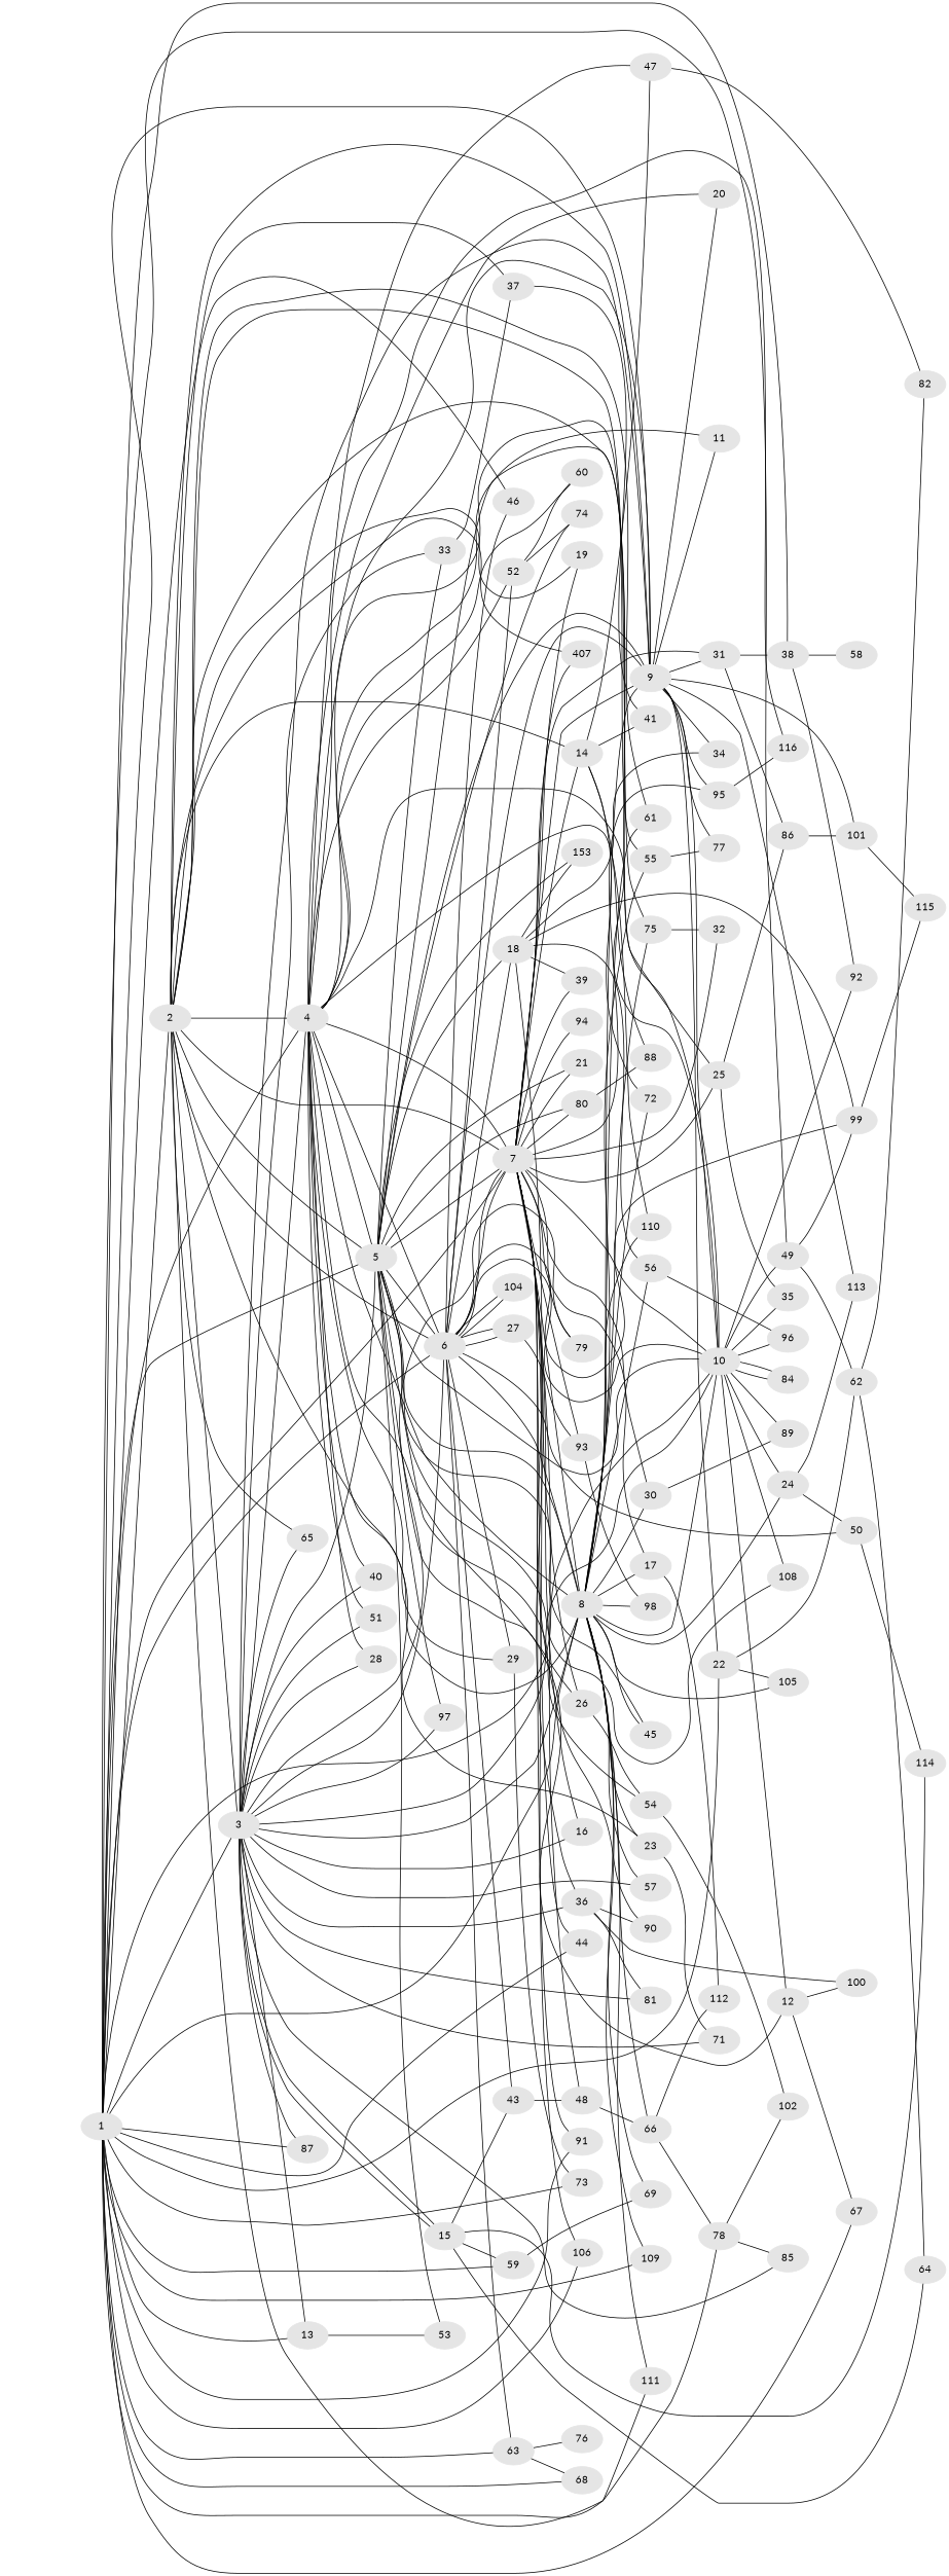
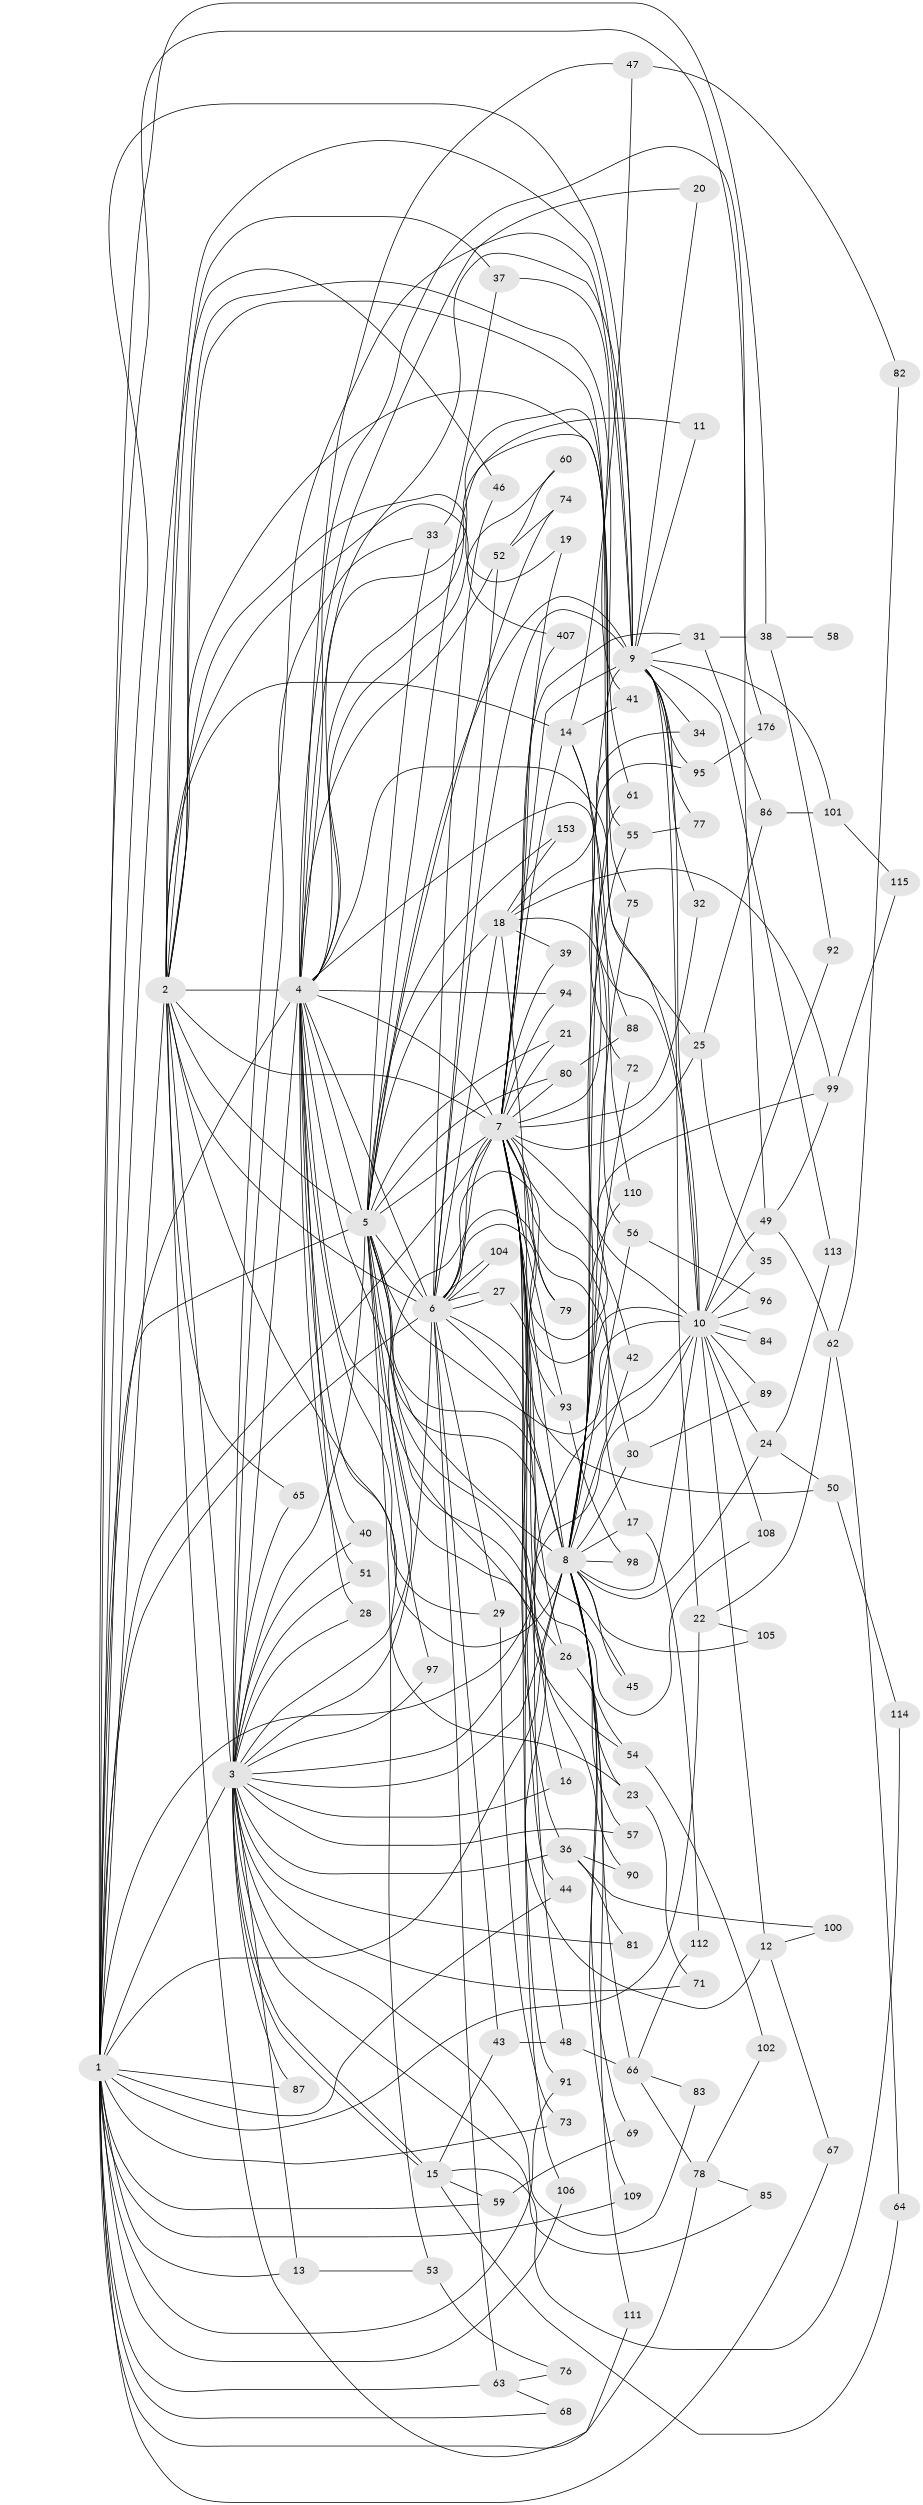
  graph {
    fontname=Lato
    rankdir=LR
    node [color=gray90 fontname=Lato style=filled]
    edge [fontname=Lato]
    1
    2
    3
    4
    5
    6
    7
    8
    9
    10
    13
    22
    38
    44
    46
    49
    59
    63
    67
    68
    73
    87
    91
    106
    109
    111
    14
    19
    37
    61
    65
    75
    78
    n34 [label=407]
    15
    16
    28
    33
    36
    40
    51
    57
    71
    81
+   83
    85
    97
    20
    23
    25
    26
    29
    47
    52
    55
    60
    94
    110
-   116
+   116 [label=176]
    11
    12
    18
    21
    45
    53
    54
    74
    80
    n69 [label=153]
    108
    27
    43
    50
    79
    99
    104
    17
    30
    31
    32
    39
+   42
    48
    90
    93
    95
    24
    56
    66
    69
    72
    98
    105
    34
    77
    101
    113
    35
    84
    89
    92
    96
    62
    58
    76
    41
    88
    102
    64
    114
    100
    86
    82
    115
    112
    1 -- 2
    1 -- 3
    1 -- 4
    1 -- 5
    1 -- 6
    1 -- 7
    1 -- 8
    1 -- 9
    1 -- 10
    1 -- 13
    1 -- 22
    1 -- 38
    1 -- 44
    1 -- 46
    1 -- 49
    1 -- 59
    1 -- 63
    1 -- 67
    1 -- 68
    1 -- 73
    1 -- 87
    1 -- 91
    1 -- 106
    1 -- 109
    1 -- 111
    2 -- 3
    2 -- 4
    2 -- 5
    2 -- 6
    2 -- 7
    2 -- 8
    2 -- 9
    2 -- 10
    2 -- 14
    2 -- 19
    2 -- 37
    2 -- 61
    2 -- 65
    2 -- 75
    2 -- 78
    2 -- n34
    3 -- 4
    3 -- 5
    3 -- 6
    3 -- 7
    3 -- 8
    3 -- 9
    3 -- 10
    3 -- 13
    3 -- 87
    3 -- 65
    3 -- 15
    3 -- 15
    3 -- 16
    3 -- 28
    3 -- 33
    3 -- 36
    3 -- 40
    3 -- 51
    3 -- 57
    3 -- 71
    3 -- 81
+   3 -- 83
    3 -- 85
    3 -- 97
    4 -- 5
    4 -- 6
    4 -- 7
    4 -- 8
    4 -- 9
    4 -- 10
    4 -- 28
    4 -- 40
    4 -- 51
    4 -- 20
    4 -- 23
    4 -- 25
    4 -- 26
    4 -- 29
    4 -- 47
    4 -- 52
    4 -- 55
    4 -- 60
+   4 -- 94
    4 -- 110
    4 -- 116
    5 -- 6
    5 -- 7
    5 -- 8
    5 -- 9
    5 -- 10
    5 -- 33
    5 -- 97
    5 -- 11
    5 -- 12
    5 -- 18
    5 -- 21
    5 -- 45
    5 -- 53
    5 -- 54
    5 -- 74
    5 -- 80
    5 -- n69
    5 -- 108
    6 -- 7
    6 -- 8
    6 -- 9
    6 -- 10
    6 -- 46
    6 -- 63
    6 -- 29
    6 -- 52
    6 -- 18
    6 -- 27
    6 -- 27
    6 -- 43
    6 -- 50
    6 -- 79
    6 -- 99
    6 -- 104
    6 -- 104
    7 -- 8
    7 -- 9
    7 -- 10
    7 -- 44
    7 -- 91
    7 -- 106
    7 -- 14
    7 -- 19
    7 -- n34
    7 -- 16
    7 -- 36
    7 -- 25
    7 -- 94
    7 -- 21
    7 -- 80
    7 -- 79
    7 -- 17
    7 -- 30
    7 -- 31
    7 -- 32
    7 -- 39
+   7 -- 42
    7 -- 48
    7 -- 90
    7 -- 93
    7 -- 95
    8 -- 9
    8 -- 10
    8 -- 109
    8 -- 111
    8 -- 61
    8 -- 75
    8 -- 57
    8 -- 23
    8 -- 55
    8 -- 110
    8 -- 45
    8 -- 17
    8 -- 30
+   8 -- 42
    8 -- 24
    8 -- 56
    8 -- 66
    8 -- 69
    8 -- 72
    8 -- 98
    8 -- 105
    9 -- 10
    9 -- 22
    9 -- 20
    9 -- 11
    9 -- 31
-   75 -- 32
+   9 -- 32
    9 -- 95
    9 -- 34
    9 -- 77
    9 -- 101
    9 -- 113
    10 -- 49
    10 -- 12
    10 -- 108
    10 -- 24
    10 -- 35
    10 -- 84
    10 -- 84
    10 -- 89
    10 -- 92
    10 -- 96
    13 -- 53
    22 -- 105
    22 -- 62
    38 -- 92
    38 -- 58
    49 -- 99
    49 -- 62
    59 -- 69
    63 -- 68
    63 -- 76
    14 -- 47
    14 -- 72
    14 -- 41
    14 -- 88
    37 -- 41
    78 -- 85
    78 -- 102
    15 -- 59
    15 -- 43
    15 -- 64
    15 -- 114
    33 -- 37
    36 -- 81
    36 -- 90
    36 -- 100
    23 -- 71
    25 -- 35
    25 -- 86
    26 -- 54
    29 -- 73
    47 -- 82
    52 -- 60
    52 -- 74
    55 -- 77
    12 -- 67
    12 -- 100
    18 -- 26
    18 -- n69
    18 -- 99
    18 -- 39
    18 -- 56
    18 -- 34
+   53 -- 76
    54 -- 102
    80 -- 88
    27 -- 93
    43 -- 48
    50 -- 114
    99 -- 115
    17 -- 112
    30 -- 89
    31 -- 38
    31 -- 86
    48 -- 66
    93 -- 98
    95 -- 116
    24 -- 50
    24 -- 113
    56 -- 96
    66 -- 78
+   66 -- 83
    66 -- 112
    101 -- 115
    62 -- 64
    62 -- 82
    86 -- 101
  }
